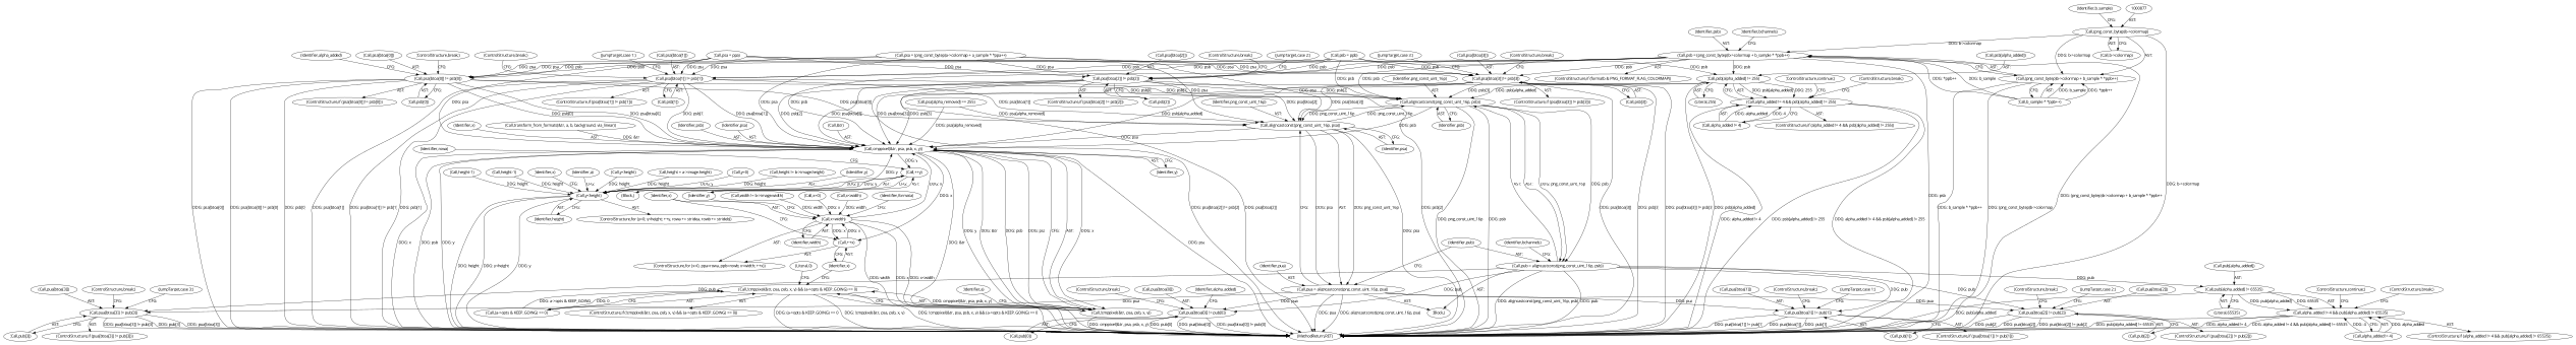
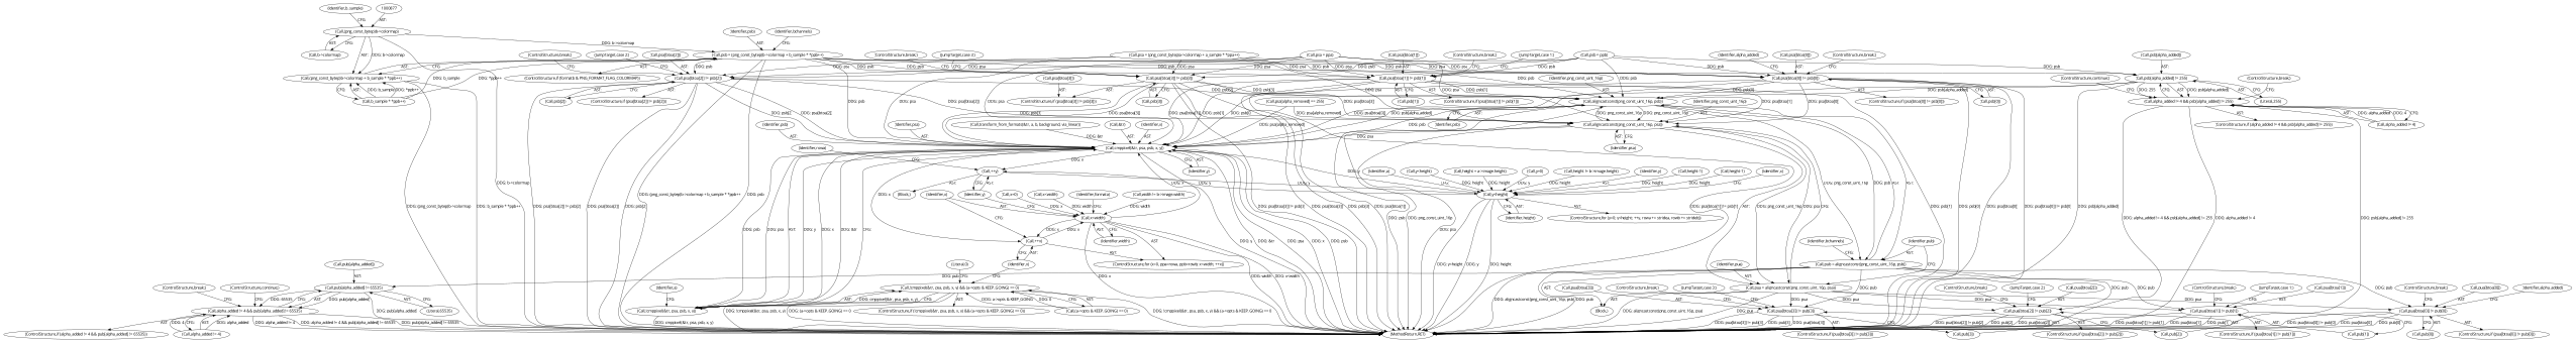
  digraph {
    fontname="Open Sans"
    node [fontname="Open Sans"]
    edge [fontname="Open Sans"]
    n1 [label="(Call,(png_const_bytep)b->colormap)"]
    n2 [label="(Call,psb = (png_const_bytep)b->colormap + b_sample * *ppb++)"]
    n3 [label="(Call,(png_const_bytep)b->colormap + b_sample * *ppb++)"]
    n4 [label="(MethodReturn,RET)"]
    n5 [label="(Call,b->colormap)"]
    n6 [label="(Call,aligncastconst(png_const_uint_16p, psb))"]
    n7 [label="(Call,cmppixel(&tr, psa, psb, x, y))"]
    n8 [label="(Call,psa[btoa[3]] != psb[3])"]
    n9 [label="(Call,psa[btoa[2]] != psb[2])"]
    n10 [label="(Call,psa[btoa[1]] != psb[1])"]
    n11 [label="(Call,psa[btoa[0]] != psb[0])"]
    n12 [label="(Call,psb[alpha_added] != 255)"]
    n13 [label="(ControlStructure,if (formatb & PNG_FORMAT_FLAG_COLORMAP))"]
    n14 [label="(Call,b_sample * *ppb++)"]
    n15 [label="(Call,aligncastconst(png_const_uint_16p, psa))"]
    n16 [label="(Call,pub = aligncastconst(png_const_uint_16p, psb))"]
    n17 [label="(Identifier,psb)"]
    n18 [label="(Call,++y)"]
    n19 [label="(Call,++x)"]
    n20 [label="(Call,!cmppixel(&tr, psa, psb, x, y))"]
    n21 [label="(Identifier,y)"]
    n22 [label="(ControlStructure,if (psa[btoa[3]] != psb[3]))"]
    n23 [label="(Call,psb[3])"]
    n24 [label="(Call,psb[2])"]
    n25 [label="(ControlStructure,if (psa[btoa[2]] != psb[2]))"]
    n26 [label="(Call,psb[1])"]
    n27 [label="(ControlStructure,if (psa[btoa[1]] != psb[1]))"]
    n28 [label="(Call,psb[0])"]
    n29 [label="(ControlStructure,if (psa[btoa[0]] != psb[0]))"]
    n30 [label="(Call,alpha_added != 4 && psb[alpha_added] != 255)"]
    n31 [label="(Literal,255)"]
    n32 [label="(Call,pua = aligncastconst(png_const_uint_16p, psa))"]
    n33 [label="(Identifier,psa)"]
    n34 [label="(Call,pua[btoa[3]] != pub[3])"]
    n35 [label="(Call,pua[btoa[2]] != pub[2])"]
    n36 [label="(Call,pua[btoa[1]] != pub[1])"]
    n37 [label="(Call,pua[btoa[0]] != pub[0])"]
    n38 [label="(Block,)"]
    n39 [label="(Call,pub[alpha_added] != 65535)"]
    n40 [label="(ControlStructure,if (pua[btoa[3]] != pub[3]))"]
    n41 [label="(Call,pub[3])"]
    n42 [label="(Call,pub[2])"]
    n43 [label="(ControlStructure,if (pua[btoa[2]] != pub[2]))"]
    n44 [label="(Call,pub[1])"]
    n45 [label="(ControlStructure,if (pua[btoa[1]] != pub[1]))"]
+   n46 [label="(ControlStructure,if (pua[btoa[0]] != pub[0]))"]
    n47 [label="(Call,pub[0])"]
    n48 [label="(Call,y<height)"]
    n49 [label="(Identifier,y)"]
    n50 [label="(Block,)"]
    n51 [label="(Call,x<width)"]
    n52 [label="(Identifier,x)"]
    n53 [label="(ControlStructure,for (x=0, ppa=rowa, ppb=rowb; x<width; ++x))"]
    n54 [label="(Call,!cmppixel(&tr, psa, psb, x, y) && (a->opts & KEEP_GOING) == 0)"]
    n55 [label="(ControlStructure,for (y=0; y<height; ++y, rowa += stridea, rowb += strideb))"]
    n56 [label="(Identifier,height)"]
    n57 [label="(Identifier,width)"]
    n58 [label="(Call,(a->opts & KEEP_GOING) == 0)"]
    n59 [label="(ControlStructure,if (!cmppixel(&tr, psa, psb, x, y) && (a->opts & KEEP_GOING) == 0))"]
    n60 [label="(Call,alpha_added != 4 && pub[alpha_added] != 65535)"]
    n61 [label="(Literal,65535)"]
    n62 [label="(ControlStructure,if (alpha_added != 4 && pub[alpha_added] != 65535))"]
    n63 [label="(Call,alpha_added != 4)"]
    n64 [label="(Call,alpha_added != 4)"]
    n65 [label="(ControlStructure,if (alpha_added != 4 && psb[alpha_added] != 255))"]
    n66 [label="(Identifier,psa)"]
    n67 [label="(ControlStructure,break;)"]
    n68 [label="(Call,width != b->image.width)"]
    n69 [label="(ControlStructure,break;)"]
    n70 [label="(Call,y=0)"]
    n71 [label="(Call,&tr)"]
    n72 [label="(Identifier,pua)"]
    n73 [label="(Call,height != b->image.height)"]
    n74 [label="(ControlStructure,break;)"]
    n75 [label="(Identifier,y)"]
    n76 [label="(JumpTarget,case 2:)"]
    n77 [label="(JumpTarget,case 1:)"]
    n78 [label="(Identifier,x)"]
    n79 [label="(ControlStructure,continue;)"]
    n80 [label="(ControlStructure,break;)"]
    n81 [label="(ControlStructure,break;)"]
    n82 [label="(JumpTarget,case 3:)"]
    n83 [label="(Identifier,x)"]
    n84 [label="(Call,psa = ppa)"]
    n85 [label="(JumpTarget,case 1:)"]
    n86 [label="(Call,height-1)"]
    n87 [label="(JumpTarget,case 3:)"]
    n88 [label="(ControlStructure,break;)"]
    n89 [label="(JumpTarget,case 2:)"]
    n90 [label="(Identifier,b_sample)"]
    n91 [label="(Call,transform_from_formats(&tr, a, b, background, via_linear))"]
    n92 [label="(Call,pub[alpha_added])"]
    n93 [label="(Call,pua[btoa[3]])"]
    n94 [label="(Identifier,alpha_added)"]
    n95 [label="(Call,pua[btoa[0]])"]
    n96 [label="(Call,psa[btoa[0]])"]
    n97 [label="(Identifier,pub)"]
    n98 [label="(Call,pua[btoa[2]])"]
    n99 [label="(Call,pua[btoa[1]])"]
    n100 [label="(Call,x=0)"]
    n101 [label="(Identifier,a)"]
    n102 [label="(ControlStructure,break;)"]
    n103 [label="(Call,psa[btoa[1]])"]
    n104 [label="(Identifier,alpha_added)"]
    n105 [label="(Identifier,png_const_uint_16p)"]
    n106 [label="(Call,height-1)"]
    n107 [label="(Call,x<width)"]
    n108 [label="(ControlStructure,break;)"]
    n109 [label="(ControlStructure,break;)"]
    n110 [label="(Identifier,png_const_uint_16p)"]
    n111 [label="(Literal,0)"]
    n112 [label="(Identifier,formata)"]
    n113 [label="(ControlStructure,break;)"]
    n114 [label="(ControlStructure,continue;)"]
    n115 [label="(Identifier,x)"]
    n116 [label="(Identifier,psb)"]
    n117 [label="(Call,psa = (png_const_bytep)a->colormap + a_sample * *ppa++)"]
    n118 [label="(Call,psa[alpha_removed] == 255)"]
    n119 [label="(Identifier,psb)"]
    n120 [label="(Identifier,a)"]
    n121 [label="(Call,psa[btoa[3]])"]
    n122 [label="(Identifier,rowa)"]
    n123 [label="(Call,y<height)"]
    n124 [label="(Identifier,bchannels)"]
    n125 [label="(Call,psb[alpha_added])"]
    n126 [label="(Identifier,bchannels)"]
    n127 [label="(Call,psb = ppb)"]
    n128 [label="(Call,height = a->image.height)"]
    n129 [label="(Call,psa[btoa[2]])"]
    1000877
    n1 -> n2 [label="DDG: b->colormap"]
    n1 -> n3 [label="AST: "]
    n1 -> n3 [label="DDG: b->colormap"]
    n1 -> n4 [label="DDG: b->colormap"]
    n1 -> n5 [label="CFG: "]
    n2 -> n3 [label="CFG: "]
    n2 -> n4 [label="DDG: psb"]
    n2 -> n4 [label="DDG: (png_const_bytep)b->colormap + b_sample * *ppb++"]
    n2 -> n6 [label="DDG: psb"]
    n2 -> n7 [label="DDG: psb"]
    n2 -> n8 [label="DDG: psb"]
    n2 -> n9 [label="DDG: psb"]
    n2 -> n10 [label="DDG: psb"]
    n2 -> n11 [label="DDG: psb"]
    n2 -> n12 [label="DDG: psb"]
    n2 -> n13 [label="AST: "]
    n3 -> n2 [label="AST: "]
    n3 -> n4 [label="DDG: b_sample * *ppb++"]
    n3 -> n4 [label="DDG: (png_const_bytep)b->colormap"]
    n3 -> n14 [label="CFG: "]
    n5 -> n1 [label="AST: "]
    n6 -> n4 [label="DDG: png_const_uint_16p"]
    n6 -> n4 [label="DDG: psb"]
    n6 -> n7 [label="DDG: psb"]
    n6 -> n15 [label="DDG: png_const_uint_16p"]
    n6 -> n16 [label="AST: "]
    n6 -> n16 [label="DDG: png_const_uint_16p"]
    n6 -> n16 [label="DDG: psb"]
    n6 -> n17 [label="CFG: "]
    n7 -> n4 [label="DDG: psa"]
    n7 -> n4 [label="DDG: x"]
    n7 -> n4 [label="DDG: psb"]
    n7 -> n4 [label="DDG: y"]
    n7 -> n4 [label="DDG: &tr"]
    n7 -> n18 [label="DDG: y"]
    n7 -> n19 [label="DDG: x"]
    n7 -> n20 [label="AST: "]
    n7 -> n20 [label="DDG: y"]
    n7 -> n20 [label="DDG: x"]
    n7 -> n20 [label="DDG: psb"]
    n7 -> n20 [label="DDG: psa"]
    n7 -> n20 [label="DDG: &tr"]
    n7 -> n21 [label="CFG: "]
    n8 -> n4 [label="DDG: psa[btoa[3]] != psb[3]"]
    n8 -> n4 [label="DDG: psa[btoa[3]]"]
    n8 -> n4 [label="DDG: psb[3]"]
    n8 -> n6 [label="DDG: psb[3]"]
    n8 -> n7 [label="DDG: psa[btoa[3]]"]
    n8 -> n7 [label="DDG: psb[3]"]
    n8 -> n15 [label="DDG: psa[btoa[3]]"]
    n8 -> n22 [label="AST: "]
    n8 -> n23 [label="CFG: "]
    n9 -> n4 [label="DDG: psa[btoa[2]] != psb[2]"]
    n9 -> n4 [label="DDG: psa[btoa[2]]"]
    n9 -> n4 [label="DDG: psb[2]"]
    n9 -> n6 [label="DDG: psb[2]"]
    n9 -> n7 [label="DDG: psa[btoa[2]]"]
    n9 -> n7 [label="DDG: psb[2]"]
    n9 -> n15 [label="DDG: psa[btoa[2]]"]
    n9 -> n24 [label="CFG: "]
    n9 -> n25 [label="AST: "]
    n10 -> n4 [label="DDG: psb[1]"]
    n10 -> n4 [label="DDG: psa[btoa[1]]"]
    n10 -> n4 [label="DDG: psa[btoa[1]] != psb[1]"]
    n10 -> n6 [label="DDG: psb[1]"]
    n10 -> n7 [label="DDG: psa[btoa[1]]"]
    n10 -> n7 [label="DDG: psb[1]"]
    n10 -> n15 [label="DDG: psa[btoa[1]]"]
    n10 -> n26 [label="CFG: "]
    n10 -> n27 [label="AST: "]
    n11 -> n4 [label="DDG: psb[0]"]
    n11 -> n4 [label="DDG: psa[btoa[0]]"]
    n11 -> n4 [label="DDG: psa[btoa[0]] != psb[0]"]
    n11 -> n6 [label="DDG: psb[0]"]
    n11 -> n7 [label="DDG: psa[btoa[0]]"]
    n11 -> n7 [label="DDG: psb[0]"]
    n11 -> n15 [label="DDG: psa[btoa[0]]"]
    n11 -> n28 [label="CFG: "]
    n11 -> n29 [label="AST: "]
    n12 -> n4 [label="DDG: psb[alpha_added]"]
    n12 -> n6 [label="DDG: psb[alpha_added]"]
    n12 -> n7 [label="DDG: psb[alpha_added]"]
    n12 -> n30 [label="AST: "]
    n12 -> n30 [label="DDG: psb[alpha_added]"]
    n12 -> n30 [label="DDG: 255"]
    n12 -> n31 [label="CFG: "]
    n14 -> n2 [label="DDG: b_sample"]
    n14 -> n2 [label="DDG: *ppb++"]
    n14 -> n3 [label="AST: "]
    n14 -> n3 [label="DDG: b_sample"]
    n14 -> n3 [label="DDG: *ppb++"]
    n15 -> n4 [label="DDG: psa"]
    n15 -> n6 [label="DDG: png_const_uint_16p"]
    n15 -> n7 [label="DDG: psa"]
    n15 -> n32 [label="AST: "]
    n15 -> n32 [label="DDG: png_const_uint_16p"]
    n15 -> n32 [label="DDG: psa"]
    n15 -> n33 [label="CFG: "]
    n16 -> n4 [label="DDG: aligncastconst(png_const_uint_16p, psb)"]
    n16 -> n4 [label="DDG: pub"]
    n16 -> n6 [label="AST: "]
    n16 -> n34 [label="DDG: pub"]
    n16 -> n35 [label="DDG: pub"]
    n16 -> n36 [label="DDG: pub"]
    n16 -> n37 [label="DDG: pub"]
    n16 -> n38 [label="AST: "]
    n16 -> n39 [label="DDG: pub"]
    n17 -> n6 [label="AST: "]
    n18 -> n48 [label="DDG: y"]
    n18 -> n49 [label="CFG: "]
    n18 -> n50 [label="AST: "]
    n19 -> n51 [label="DDG: x"]
    n19 -> n52 [label="CFG: "]
    n19 -> n53 [label="AST: "]
    n20 -> n4 [label="DDG: cmppixel(&tr, psa, psb, x, y)"]
    n20 -> n7 [label="CFG: "]
    n20 -> n54 [label="AST: "]
    n20 -> n54 [label="DDG: cmppixel(&tr, psa, psb, x, y)"]
    n21 -> n7 [label="AST: "]
    n23 -> n8 [label="AST: "]
    n24 -> n9 [label="AST: "]
    n26 -> n10 [label="AST: "]
    n28 -> n11 [label="AST: "]
    n30 -> n4 [label="DDG: alpha_added != 4"]
    n30 -> n4 [label="DDG: psb[alpha_added] != 255"]
    n30 -> n4 [label="DDG: alpha_added != 4 && psb[alpha_added] != 255"]
    n30 -> n12 [label="CFG: "]
    n30 -> n64 [label="CFG: "]
    n30 -> n65 [label="AST: "]
    n31 -> n12 [label="AST: "]
    n32 -> n4 [label="DDG: pua"]
    n32 -> n4 [label="DDG: aligncastconst(png_const_uint_16p, psa)"]
    n32 -> n15 [label="CFG: "]
    n32 -> n34 [label="DDG: pua"]
    n32 -> n35 [label="DDG: pua"]
    n32 -> n36 [label="DDG: pua"]
    n32 -> n37 [label="DDG: pua"]
    n32 -> n38 [label="AST: "]
    n33 -> n15 [label="AST: "]
    n34 -> n4 [label="DDG: pua[btoa[3]]"]
    n34 -> n4 [label="DDG: pua[btoa[3]] != pub[3]"]
    n34 -> n4 [label="DDG: pub[3]"]
    n34 -> n40 [label="AST: "]
    n34 -> n41 [label="CFG: "]
    n35 -> n4 [label="DDG: pub[2]"]
    n35 -> n4 [label="DDG: pua[btoa[2]]"]
    n35 -> n4 [label="DDG: pua[btoa[2]] != pub[2]"]
    n35 -> n42 [label="CFG: "]
    n35 -> n43 [label="AST: "]
    n36 -> n4 [label="DDG: pua[btoa[1]] != pub[1]"]
    n36 -> n4 [label="DDG: pua[btoa[1]]"]
    n36 -> n4 [label="DDG: pub[1]"]
    n36 -> n44 [label="CFG: "]
    n36 -> n45 [label="AST: "]
    n37 -> n4 [label="DDG: pub[0]"]
    n37 -> n4 [label="DDG: pua[btoa[0]] != pub[0]"]
    n37 -> n4 [label="DDG: pua[btoa[0]]"]
+   n37 -> n46 [label="AST: "]
    n37 -> n47 [label="CFG: "]
    n39 -> n4 [label="DDG: pub[alpha_added]"]
    n39 -> n60 [label="AST: "]
    n39 -> n60 [label="DDG: pub[alpha_added]"]
    n39 -> n60 [label="DDG: 65535"]
    n39 -> n61 [label="CFG: "]
    n41 -> n34 [label="AST: "]
    n42 -> n35 [label="AST: "]
    n44 -> n36 [label="AST: "]
    n47 -> n37 [label="AST: "]
    n48 -> n4 [label="DDG: y<height"]
    n48 -> n4 [label="DDG: y"]
    n48 -> n4 [label="DDG: height"]
    n48 -> n7 [label="DDG: y"]
    n48 -> n18 [label="DDG: y"]
    n48 -> n55 [label="AST: "]
    n48 -> n56 [label="CFG: "]
    n49 -> n18 [label="AST: "]
    n49 -> n51 [label="CFG: "]
    n51 -> n4 [label="DDG: width"]
    n51 -> n4 [label="DDG: x<width"]
    n51 -> n4 [label="DDG: x"]
    n51 -> n7 [label="DDG: x"]
    n51 -> n19 [label="DDG: x"]
    n51 -> n53 [label="AST: "]
    n51 -> n57 [label="CFG: "]
    n52 -> n19 [label="AST: "]
    n52 -> n54 [label="CFG: "]
    n54 -> n4 [label="DDG: (a->opts & KEEP_GOING) == 0"]
    n54 -> n4 [label="DDG: !cmppixel(&tr, psa, psb, x, y) && (a->opts & KEEP_GOING) == 0"]
    n54 -> n4 [label="DDG: !cmppixel(&tr, psa, psb, x, y)"]
    n54 -> n20 [label="CFG: "]
    n54 -> n58 [label="CFG: "]
    n54 -> n59 [label="AST: "]
    n56 -> n48 [label="AST: "]
    n57 -> n51 [label="AST: "]
    n58 -> n54 [label="AST: "]
    n58 -> n54 [label="DDG: a->opts & KEEP_GOING"]
    n58 -> n54 [label="DDG: 0"]
    n60 -> n4 [label="DDG: alpha_added != 4"]
    n60 -> n4 [label="DDG: alpha_added != 4 && pub[alpha_added] != 65535"]
    n60 -> n4 [label="DDG: pub[alpha_added] != 65535"]
+   n60 -> n39 [label="CFG: "]
    n60 -> n62 [label="AST: "]
    n60 -> n63 [label="CFG: "]
    n61 -> n39 [label="AST: "]
    n63 -> n60 [label="AST: "]
    n63 -> n60 [label="DDG: alpha_added"]
    n63 -> n60 [label="DDG: 4"]
    n64 -> n30 [label="AST: "]
    n64 -> n30 [label="DDG: alpha_added"]
    n64 -> n30 [label="DDG: 4"]
    n66 -> n7 [label="AST: "]
    n67 -> n36 [label="CFG: "]
    n68 -> n51 [label="DDG: width"]
    n69 -> n11 [label="CFG: "]
    n70 -> n48 [label="DDG: y"]
    n71 -> n7 [label="AST: "]
    n72 -> n32 [label="AST: "]
    n73 -> n48 [label="DDG: height"]
    n74 -> n35 [label="CFG: "]
    n75 -> n48 [label="AST: "]
    n76 -> n35 [label="CFG: "]
    n77 -> n36 [label="CFG: "]
    n78 -> n19 [label="CFG: "]
    n78 -> n51 [label="AST: "]
    n79 -> n60 [label="CFG: "]
    n80 -> n9 [label="CFG: "]
    n81 -> n8 [label="CFG: "]
    n82 -> n34 [label="CFG: "]
    n83 -> n7 [label="AST: "]
    n84 -> n7 [label="DDG: psa"]
    n84 -> n8 [label="DDG: psa"]
    n84 -> n9 [label="DDG: psa"]
    n84 -> n10 [label="DDG: psa"]
    n84 -> n11 [label="DDG: psa"]
    n84 -> n15 [label="DDG: psa"]
    n85 -> n10 [label="CFG: "]
    n86 -> n48 [label="DDG: height"]
    n87 -> n8 [label="CFG: "]
    n88 -> n60 [label="CFG: "]
    n89 -> n9 [label="CFG: "]
    n90 -> n1 [label="CFG: "]
    n91 -> n7 [label="DDG: &tr"]
    n92 -> n39 [label="AST: "]
    n93 -> n34 [label="AST: "]
    n94 -> n11 [label="CFG: "]
    n95 -> n37 [label="AST: "]
    n96 -> n11 [label="AST: "]
    n97 -> n16 [label="AST: "]
    n97 -> n32 [label="CFG: "]
    n98 -> n35 [label="AST: "]
    n99 -> n36 [label="AST: "]
    n100 -> n51 [label="DDG: x"]
    n101 -> n20 [label="CFG: "]
    n102 -> n34 [label="CFG: "]
    n103 -> n10 [label="AST: "]
    n104 -> n37 [label="CFG: "]
    n105 -> n6 [label="AST: "]
    n106 -> n48 [label="DDG: height"]
    n107 -> n51 [label="DDG: width"]
    n108 -> n37 [label="CFG: "]
    n109 -> n10 [label="CFG: "]
    n110 -> n15 [label="AST: "]
    n111 -> n54 [label="CFG: "]
    n112 -> n51 [label="CFG: "]
    n113 -> n30 [label="CFG: "]
    n114 -> n30 [label="CFG: "]
    n115 -> n48 [label="CFG: "]
    n116 -> n2 [label="AST: "]
    n117 -> n7 [label="DDG: psa"]
    n117 -> n8 [label="DDG: psa"]
    n117 -> n9 [label="DDG: psa"]
    n117 -> n10 [label="DDG: psa"]
    n117 -> n11 [label="DDG: psa"]
    n117 -> n15 [label="DDG: psa"]
    n118 -> n7 [label="DDG: psa[alpha_removed]"]
    n118 -> n15 [label="DDG: psa[alpha_removed]"]
    n119 -> n7 [label="AST: "]
    n120 -> n48 [label="CFG: "]
-   n121 -> n8 [label="AST: "]
+   n121 -> n22 [label="AST: "]
    n122 -> n18 [label="CFG: "]
    n123 -> n48 [label="DDG: height"]
    n124 -> n2 [label="CFG: "]
    n125 -> n12 [label="AST: "]
    n126 -> n16 [label="CFG: "]
    n127 -> n6 [label="DDG: psb"]
    n127 -> n8 [label="DDG: psb"]
    n127 -> n9 [label="DDG: psb"]
    n127 -> n10 [label="DDG: psb"]
    n127 -> n11 [label="DDG: psb"]
    n127 -> n12 [label="DDG: psb"]
    n128 -> n48 [label="DDG: height"]
    n129 -> n9 [label="AST: "]
    1000877 -> n1 [label="AST: "]
  }
